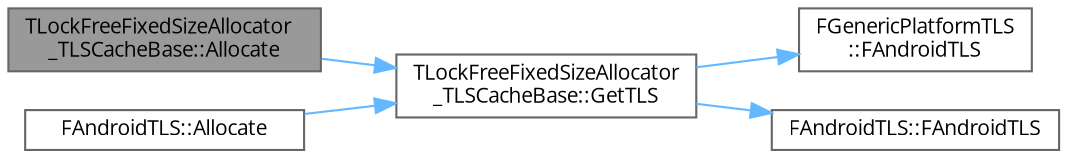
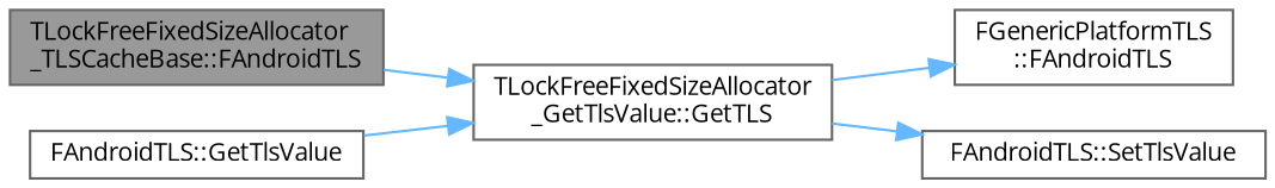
  digraph {
    fontname="Open Sans"
    rankdir=LR
    node [color=grey40 fillcolor=white fontname="Open Sans" fontsize=10 shape=box style=filled]
    edge [color=steelblue1 fontname="Open Sans" fontsize=10 labelfontname=Helvetica labelfontsize=10 style=solid]
-   n1 [color=gray40 fillcolor=grey60 fontcolor=black height=0.2 label="TLockFreeFixedSizeAllocator\l_TLSCacheBase::Allocate" width=0.4]
-   n2 [height=0.2 label="TLockFreeFixedSizeAllocator\l_TLSCacheBase::GetTLS" width=0.4]
+   n1 [color=gray40 fillcolor=grey60 fontcolor=black height=0.2 label="TLockFreeFixedSizeAllocator\l_TLSCacheBase::FAndroidTLS" width=0.4]
+   n2 [height=0.2 label="TLockFreeFixedSizeAllocator\l_GetTlsValue::GetTLS" width=0.4]
    n3 [height=0.2 label="FGenericPlatformTLS\l::FAndroidTLS" width=0.4]
-   n4 [height=0.2 label="FAndroidTLS::FAndroidTLS" width=0.4]
-   n5 [height=0.2 label="FAndroidTLS::Allocate" width=0.4]
+   n4 [height=0.2 label="FAndroidTLS::SetTlsValue" width=0.4]
+   n5 [height=0.2 label="FAndroidTLS::GetTlsValue" width=0.4]
    n1 -> n2
    n2 -> n3
    n2 -> n4
    n5 -> n2
  }
